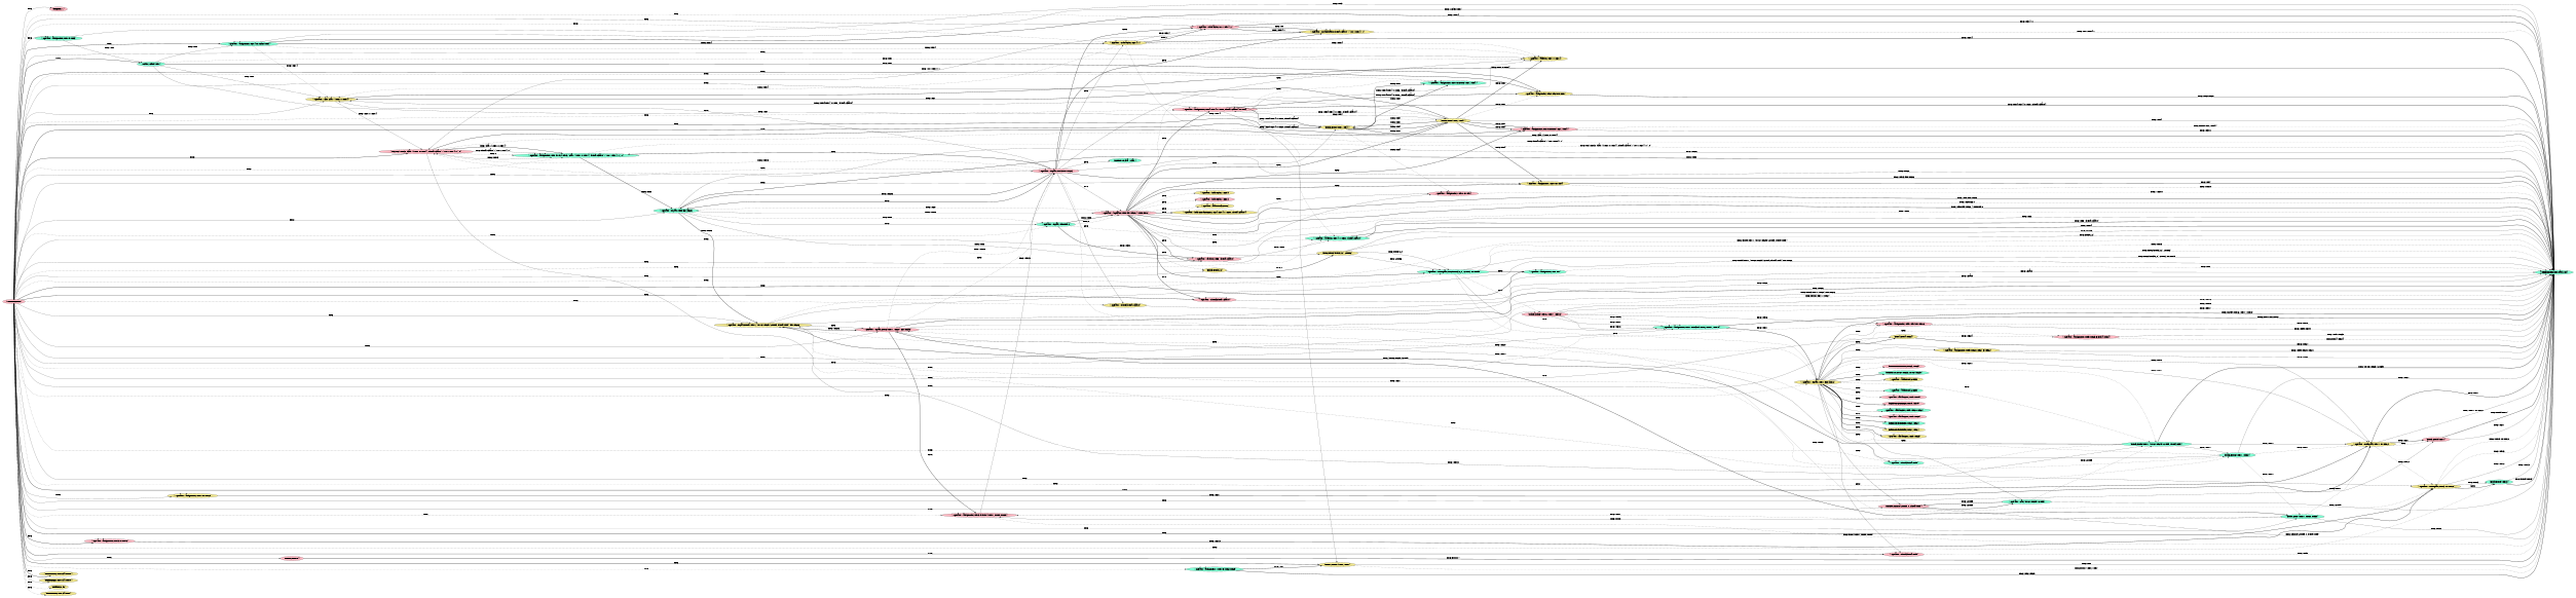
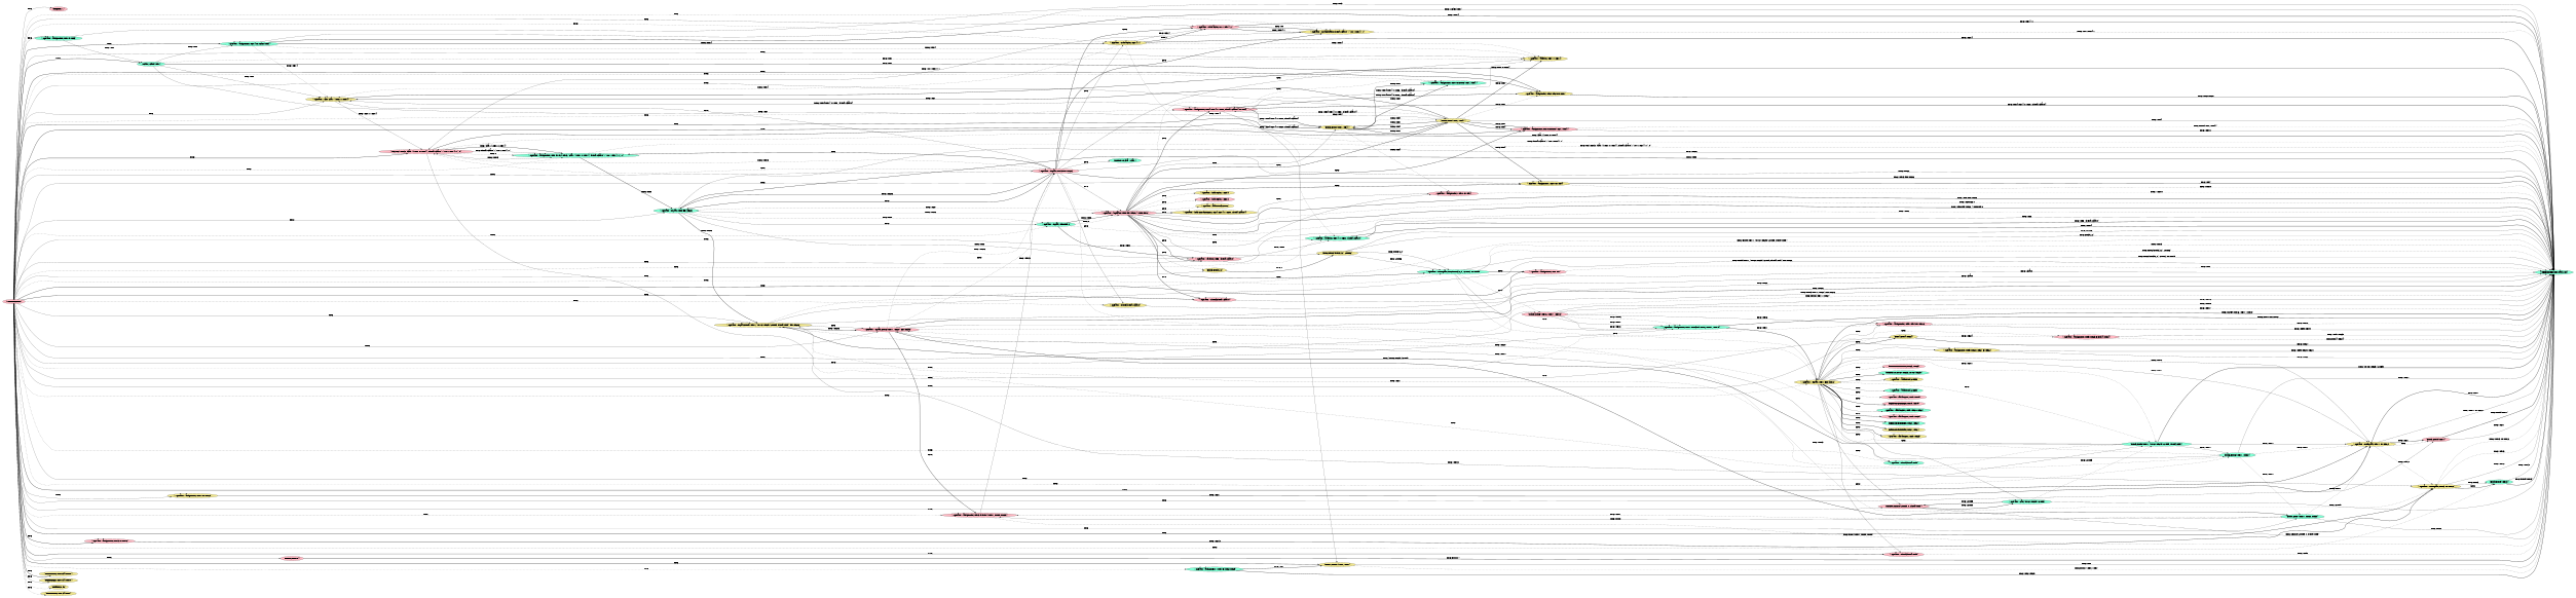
  digraph {
    rankdir=LR
    node [fillcolor=khaki style=filled]
    edge [style=solid]
    n1 [fillcolor=lightpink label="(METHOD,FUN1)"]
    n2 [fillcolor=lightpink label="(LITERAL,\"\",)"]
    n3 [fillcolor=aquamarine label="(<operator>.assignment,VAR1 = VAR3)"]
    n4 [label="(<operator>.assignment,VAR11 = VAR12)"]
    n5 [fillcolor=lightpink label="(<operator>.assignment,VAR13 = VAR12)"]
    n6 [fillcolor=aquamarine label="(<operator>.assignment,VAR14 = wcslen(VAR1))"]
    n7 [fillcolor=aquamarine label="(wcslen,wcslen(VAR1))"]
    n8 [fillcolor=aquamarine label="(<operator>.notEquals,FUN2(FUN3(2,2), &VAR6) != VAR15)"]
    n9 [label="(FUN3,FUN3(2,2))"]
-   n10 [fillcolor=aquamarine label="(<operator>.assignment,VAR7 = 1)"]
+   n10 [fillcolor=lightpink label="(<operator>.assignment,VAR7 = 1)"]
    n11 [fillcolor=aquamarine label="(<operator>.assignment,VAR11 = socket(VAR16, VAR17, VAR18))"]
    n12 [fillcolor=lightpink label="(socket,socket(VAR16, VAR17, VAR18))"]
    n13 [label="(<operator>.equals,VAR11 == VAR12)"]
    n14 [fillcolor=lightpink label="(memset,memset(&VAR9, 0, sizeof(VAR9)))"]
    n15 [fillcolor=aquamarine label="(<operator>.sizeOf,sizeof(VAR9))"]
    n16 [fillcolor=lightpink label="(<operator>.assignment,VAR9.VAR19 = VAR16)"]
    n17 [label="(<operator>.assignment,VAR9.VAR20.VAR21 = VAR22)"]
    n18 [label="(FUN4,FUN4(VAR24))"]
    n19 [label="(<operator>.equals,FUN5(VAR11, (struct VAR25*)&VAR9, sizeof(VAR9)) == VAR26)"]
    n20 [fillcolor=aquamarine label="(FUN5,FUN5(VAR11, (struct VAR25*)&VAR9, sizeof(VAR9)))"]
    n21 [fillcolor=lightpink label="(<operator>.sizeOf,sizeof(VAR9))"]
    n22 [fillcolor=lightpink label="(<operator>.equals,FUN6(VAR11, VAR27) == VAR26)"]
    n23 [fillcolor=aquamarine label="(FUN6,FUN6(VAR11, VAR27))"]
    n24 [fillcolor=lightpink label="(<operator>.assignment,VAR13 = FUN7(VAR11, NULL, NULL))"]
    n25 [fillcolor=aquamarine label="(FUN7,FUN7(VAR11, NULL, NULL))"]
    n26 [fillcolor=lightpink label="(<operator>.equals,VAR13 == VAR26)"]
    n27 [fillcolor=aquamarine label="(<operator>.assignment,VAR8 = recv(VAR13, (char *)(VAR1 + VAR14), sizeof(wchar_t) * (100 - VAR14 - 1), 0))"]
    n28 [fillcolor=lightpink label="(recv,recv(VAR13, (char *)(VAR1 + VAR14), sizeof(wchar_t) * (100 - VAR14 - 1), 0))"]
    n29 [label="(<operator>.cast,(char *)(VAR1 + VAR14))"]
    n30 [label="(<operator>.addition,VAR1 + VAR14)"]
    n31 [label="(<operator>.multiplication,sizeof(wchar_t) * (100 - VAR14 - 1))"]
    n32 [label="(<operator>.sizeOf,sizeof(wchar_t))"]
    n33 [fillcolor=lightpink label="(<operator>.subtraction,100 - VAR14 - 1)"]
    n34 [label="(<operator>.subtraction,VAR14 - 1)"]
    n35 [fillcolor=aquamarine label="(<operator>.equals,VAR8 == VAR26)"]
    n36 [fillcolor=aquamarine label="(<operator>.equals,VAR8 == 0)"]
    n37 [fillcolor=lightpink label="(<operator>.assignment,VAR1[VAR14 + VAR8 / sizeof(wchar_t)] = VAR4)"]
    n38 [fillcolor=aquamarine label="(<operator>.addition,VAR14 + VAR8 / sizeof(wchar_t))"]
    n39 [fillcolor=lightpink label="(<operator>.division,VAR8 / sizeof(wchar_t))"]
    n40 [fillcolor=lightpink label="(<operator>.sizeOf,sizeof(wchar_t))"]
    n41 [fillcolor=aquamarine label="(<operator>.assignment,VAR10 = FUN8(VAR1, VAR4''))"]
    n42 [label="(FUN8,FUN8(VAR1, VAR4''))"]
    n43 [label="(IDENTIFIER,VAR10,if (VAR10))"]
    n44 [fillcolor=lightpink label="(<operator>.assignment,*VAR10 = VAR4)"]
    n45 [fillcolor=lightpink label="(<operator>.assignment,VAR10 = FUN8(VAR1, VAR4''))"]
    n46 [label="(FUN8,FUN8(VAR1, VAR4''))"]
    n47 [label="(IDENTIFIER,VAR10,if (VAR10))"]
    n48 [label="(<operator>.assignment,*VAR10 = VAR4)"]
    n49 [label="(LITERAL,0,do)"]
    n50 [label="(<operator>.notEquals,VAR11 != VAR12)"]
    n51 [fillcolor=lightpink label="(FUN9,FUN9(VAR11))"]
    n52 [label="(<operator>.notEquals,VAR13 != VAR12)"]
    n53 [fillcolor=aquamarine label="(FUN9,FUN9(VAR13))"]
    n54 [label="(IDENTIFIER,VAR7,if (VAR7))"]
    n55 [fillcolor=lightpink label="(FUN10,FUN10())"]
    n56 [label="(<operator>.assignment,VAR2.VAR28 = VAR1)"]
    n57 [fillcolor=aquamarine label="(<operator>.assignment,* VAR1 = VAR2.VAR29)"]
    n58 [label="(FUN11,FUN11(VAR1, VAR1))"]
    n59 [fillcolor=aquamarine label="(METHOD_RETURN,static void)"]
    n60 [label="(FUN2,FUN2(FUN3(2,2), &VAR6))"]
    n61 [fillcolor=lightpink label="(<operator>.assignment,VAR9.VAR23 = FUN4(VAR24))"]
    n62 [fillcolor=aquamarine label="(<operator>.addressOf,&VAR9)"]
    n63 [fillcolor=lightpink label="(<operator>.fieldAccess,VAR9.VAR19)"]
    n64 [fillcolor=lightpink label="(FIELD_IDENTIFIER,VAR19,VAR19)"]
    n65 [fillcolor=aquamarine label="(<operator>.fieldAccess,VAR9.VAR20.VAR21)"]
    n66 [fillcolor=lightpink label="(<operator>.fieldAccess,VAR9.VAR20)"]
    n67 [fillcolor=aquamarine label="(FIELD_IDENTIFIER,VAR20,VAR20)"]
    n68 [label="(FIELD_IDENTIFIER,VAR21,VAR21)"]
    n69 [label="(<operator>.fieldAccess,VAR9.VAR23)"]
    n70 [fillcolor=lightpink label="(FIELD_IDENTIFIER,VAR23,VAR23)"]
    n71 [fillcolor=aquamarine label="(UNKNOWN,struct VAR25*,struct VAR25*)"]
    n72 [label="(<operator>.addressOf,&VAR9)"]
    n73 [fillcolor=aquamarine label="(<operator>.cast,(struct VAR25*)&VAR9)"]
    n74 [fillcolor=lightpink label="(<operator>.logicalOr,VAR8 == VAR26 || VAR8 == 0)"]
    n75 [fillcolor=aquamarine label="(UNKNOWN,char *,char *)"]
    n76 [label="(<operator>.addressOf,&VAR6)"]
    n77 [label="(<operator>.indirectIndexAccess,VAR1[VAR14 + VAR8 / sizeof(wchar_t)])"]
    n78 [label="(<operator>.indirection,*VAR10)"]
    n79 [fillcolor=lightpink label="(<operator>.indirection,*VAR10)"]
    n1 -> n2 [label="DDG: "]
    n1 -> n3 [label="DDG: "]
    n1 -> n4 [label="DDG: "]
    n1 -> n5 [label="DDG: " style=bold]
    n1 -> n6 [label="DDG: " style=bold]
    n1 -> n7 [label="DDG: " style=bold]
    n1 -> n8 [label="DDG: " style=dashed]
    n1 -> n9 [label="DDG: "]
    n1 -> n10 [label="DDG: " style=bold]
    n1 -> n11 [label="DDG: "]
    n1 -> n12 [label="DDG: "]
    n1 -> n13 [label="DDG: " style=dashed]
    n1 -> n14 [label="DDG: "]
    n1 -> n15 [label="DDG: " style=dashed]
    n1 -> n16 [label="DDG: " style=dashed]
    n1 -> n17 [label="DDG: "]
    n1 -> n18 [label="DDG: "]
    n1 -> n19 [label="DDG: "]
    n1 -> n20 [label="DDG: "]
    n1 -> n21 [label="DDG: " style=bold]
    n1 -> n22 [label="DDG: "]
    n1 -> n23 [label="DDG: " style=dashed]
    n1 -> n24 [label="DDG: " style=dashed]
    n1 -> n25 [label="DDG: "]
    n1 -> n26 [label="DDG: "]
    n1 -> n27 [label="DDG: " style=dashed]
    n1 -> n28 [label="DDG: " style=bold]
    n1 -> n29 [label="DDG: "]
    n1 -> n30 [label="DDG: "]
    n1 -> n31 [label="DDG: " style=dashed]
    n1 -> n32 [label="DDG: " style=dashed]
    n1 -> n33 [label="DDG: "]
    n1 -> n34 [label="DDG: " style=dashed]
    n1 -> n35 [label="DDG: "]
    n1 -> n36 [label="DDG: " style=dashed]
    n1 -> n37 [label="DDG: " style=dashed]
    n1 -> n38 [label="DDG: " style=dashed]
    n1 -> n39 [label="DDG: "]
    n1 -> n40 [label="DDG: " style=bold]
    n1 -> n41 [label="DDG: " style=dashed]
    n1 -> n42 [label="DDG: " style=bold]
    n1 -> n43 [label="DDG: " style=bold]
    n1 -> n44 [label="DDG: "]
    n1 -> n45 [label="DDG: " style=bold]
    n1 -> n46 [label="DDG: "]
    n1 -> n47 [label="DDG: "]
    n1 -> n48 [label="DDG: "]
    n1 -> n49 [label="DDG: " style=dashed]
    n1 -> n50 [label="DDG: " style=bold]
    n1 -> n51 [label="DDG: "]
    n1 -> n52 [label="DDG: " style=bold]
    n1 -> n53 [label="DDG: " style=dashed]
    n1 -> n54 [label="DDG: " style=dashed]
    n1 -> n55 [label="DDG: "]
    n1 -> n56 [label="DDG: " style=bold]
    n1 -> n57 [label="DDG: " style=dashed]
    n1 -> n58 [label="DDG: " style=bold]
    n3 -> n7 [label="DDG: VAR1"]
    n3 -> n59 [label="DDG: VAR3"]
    n4 -> n50 [label="DDG: VAR11" style=bold]
    n5 -> n52 [label="DDG: VAR13" style=bold]
    n6 -> n29 [label="DDG: VAR14" style=dashed]
    n6 -> n30 [label="DDG: VAR14" style=dashed]
    n6 -> n34 [label="DDG: VAR14" style=bold]
    n6 -> n59 [label="DDG: VAR14" style=bold]
    n6 -> n59 [label="DDG: wcslen(VAR1)"]
    n7 -> n6 [label="DDG: VAR1"]
    n7 -> n29 [label="DDG: VAR1"]
    n7 -> n30 [label="DDG: VAR1" style=dashed]
    n7 -> n42 [label="DDG: VAR1"]
    n7 -> n56 [label="DDG: VAR1" style=bold]
    n8 -> n10 [label="CDG: " style=bold]
    n8 -> n11 [label="CDG: "]
    n8 -> n12 [label="CDG: " style=dashed]
    n8 -> n13 [label="CDG: " style=dashed]
    n8 -> n59 [label="DDG: VAR15" style=dashed]
    n8 -> n59 [label="DDG: FUN2(FUN3(2,2), &VAR6)" style=dashed]
    n8 -> n59 [label="DDG: FUN2(FUN3(2,2), &VAR6) != VAR15"]
    n9 -> n60 [label="DDG: 2" style=bold]
    n10 -> n59 [label="DDG: VAR7" style=dashed]
    n11 -> n13 [label="DDG: VAR11" style=bold]
    n11 -> n59 [label="DDG: socket(VAR16, VAR17, VAR18)" style=bold]
    n12 -> n11 [label="DDG: VAR16" style=dashed]
    n12 -> n11 [label="DDG: VAR17"]
    n12 -> n11 [label="DDG: VAR18"]
    n12 -> n16 [label="DDG: VAR16"]
    n12 -> n59 [label="DDG: VAR18"]
    n12 -> n59 [label="DDG: VAR16"]
    n12 -> n59 [label="DDG: VAR17" style=dashed]
    n13 -> n14 [label="CDG: "]
    n13 -> n15 [label="CDG: "]
    n13 -> n16 [label="CDG: "]
    n13 -> n17 [label="CDG: "]
    n13 -> n18 [label="CDG: " style=bold]
    n13 -> n19 [label="CDG: " style=dashed]
    n13 -> n20 [label="DDG: VAR11" style=dashed]
    n13 -> n20 [label="CDG: " style=dashed]
    n13 -> n21 [label="CDG: "]
    n13 -> n50 [label="DDG: VAR11"]
    n13 -> n50 [label="DDG: VAR12"]
    n13 -> n59 [label="DDG: VAR11 == VAR12" style=bold]
    n13 -> n61 [label="CDG: " style=dashed]
    n13 -> n62 [label="CDG: "]
    n13 -> n63 [label="CDG: " style=dashed]
    n13 -> n64 [label="CDG: " style=bold]
    n13 -> n65 [label="CDG: "]
    n13 -> n66 [label="CDG: " style=bold]
    n13 -> n67 [label="CDG: " style=bold]
    n13 -> n68 [label="CDG: " style=bold]
    n13 -> n69 [label="CDG: " style=bold]
    n13 -> n70 [label="CDG: " style=dashed]
    n13 -> n71 [label="CDG: " style=bold]
    n13 -> n72 [label="CDG: "]
    n14 -> n59 [label="DDG: memset(&VAR9, 0, sizeof(VAR9))"]
    n14 -> n73 [label="DDG: &VAR9" style=bold]
    n16 -> n59 [label="DDG: VAR16" style=dashed]
    n16 -> n59 [label="DDG: VAR9.VAR19"]
    n17 -> n59 [label="DDG: VAR9.VAR20.VAR21"]
    n17 -> n59 [label="DDG: VAR22"]
    n18 -> n59 [label="DDG: VAR24" style=bold]
    n18 -> n61 [label="DDG: VAR24" style=dashed]
    n19 -> n22 [label="DDG: VAR26" style=bold]
    n19 -> n22 [label="CDG: "]
    n19 -> n23 [label="CDG: " style=dashed]
    n19 -> n59 [label="DDG: FUN5(VAR11, (struct VAR25*)&VAR9, sizeof(VAR9))" style=dashed]
    n19 -> n59 [label="DDG: FUN5(VAR11, (struct VAR25*)&VAR9, sizeof(VAR9)) == VAR26"]
    n19 -> n59 [label="DDG: VAR26"]
    n20 -> n19 [label="DDG: VAR11" style=dashed]
    n20 -> n19 [label="DDG: (struct VAR25*)&VAR9" style=bold]
    n20 -> n23 [label="DDG: VAR11"]
    n20 -> n50 [label="DDG: VAR11"]
    n20 -> n59 [label="DDG: (struct VAR25*)&VAR9" style=bold]
    n21 -> n59 [label="DDG: VAR9" style=dashed]
    n22 -> n24 [label="CDG: " style=bold]
    n22 -> n25 [label="CDG: " style=bold]
    n22 -> n26 [label="DDG: VAR26" style=dashed]
    n22 -> n26 [label="CDG: " style=dashed]
    n22 -> n59 [label="DDG: VAR26" style=bold]
    n22 -> n59 [label="DDG: FUN6(VAR11, VAR27)" style=dashed]
    n22 -> n59 [label="DDG: FUN6(VAR11, VAR27) == VAR26"]
    n23 -> n22 [label="DDG: VAR11"]
    n23 -> n22 [label="DDG: VAR27" style=dashed]
    n23 -> n25 [label="DDG: VAR11" style=dashed]
    n23 -> n50 [label="DDG: VAR11" style=dashed]
    n23 -> n59 [label="DDG: VAR27"]
    n24 -> n26 [label="DDG: VAR13"]
    n24 -> n59 [label="DDG: FUN7(VAR11, NULL, NULL)" style=dashed]
    n25 -> n24 [label="DDG: VAR11" style=dashed]
    n25 -> n24 [label="DDG: NULL"]
    n25 -> n50 [label="DDG: VAR11" style=dashed]
    n25 -> n59 [label="DDG: NULL"]
    n26 -> n27 [label="CDG: " style=bold]
    n26 -> n28 [label="DDG: VAR13" style=dashed]
    n26 -> n28 [label="CDG: " style=dashed]
    n26 -> n29 [label="CDG: "]
    n26 -> n30 [label="CDG: "]
    n26 -> n31 [label="CDG: " style=bold]
    n26 -> n32 [label="CDG: "]
    n26 -> n33 [label="CDG: " style=bold]
    n26 -> n34 [label="CDG: "]
    n26 -> n35 [label="DDG: VAR26" style=bold]
    n26 -> n35 [label="CDG: " style=bold]
    n26 -> n52 [label="DDG: VAR13" style=dashed]
    n26 -> n59 [label="DDG: VAR13 == VAR26" style=bold]
    n26 -> n59 [label="DDG: VAR26"]
    n26 -> n74 [label="CDG: "]
    n26 -> n75 [label="CDG: "]
    n27 -> n35 [label="DDG: VAR8" style=bold]
    n27 -> n59 [label="DDG: recv(VAR13, (char *)(VAR1 + VAR14), sizeof(wchar_t) * (100 - VAR14 - 1), 0)" style=dashed]
    n28 -> n27 [label="DDG: VAR13"]
    n28 -> n27 [label="DDG: (char *)(VAR1 + VAR14)" style=bold]
    n28 -> n27 [label="DDG: sizeof(wchar_t) * (100 - VAR14 - 1)"]
    n28 -> n27 [label="DDG: 0" style=dashed]
    n28 -> n52 [label="DDG: VAR13"]
    n28 -> n59 [label="DDG: (char *)(VAR1 + VAR14)" style=bold]
    n28 -> n59 [label="DDG: sizeof(wchar_t) * (100 - VAR14 - 1)" style=dashed]
    n29 -> n28 [label="DDG: VAR1 + VAR14"]
    n29 -> n59 [label="DDG: VAR1 + VAR14" style=bold]
    n31 -> n28 [label="DDG: 100 - VAR14 - 1"]
    n31 -> n59 [label="DDG: 100 - VAR14 - 1" style=dashed]
    n32 -> n59 [label="DDG: wchar_t"]
    n33 -> n31 [label="DDG: 100" style=bold]
    n33 -> n31 [label="DDG: VAR14 - 1" style=bold]
    n33 -> n59 [label="DDG: VAR14 - 1" style=bold]
    n34 -> n29 [label="DDG: VAR14" style=dashed]
    n34 -> n30 [label="DDG: VAR14" style=dashed]
    n34 -> n33 [label="DDG: VAR14"]
    n34 -> n33 [label="DDG: 1" style=bold]
    n34 -> n38 [label="DDG: VAR14" style=dashed]
    n34 -> n59 [label="DDG: VAR14" style=bold]
    n35 -> n19 [label="DDG: VAR26" style=bold]
    n35 -> n36 [label="DDG: VAR8" style=dashed]
    n35 -> n36 [label="CDG: "]
    n35 -> n39 [label="DDG: VAR8"]
    n35 -> n59 [label="DDG: VAR26"]
    n35 -> n59 [label="DDG: VAR8" style=bold]
    n35 -> n74 [label="DDG: VAR8" style=dashed]
    n35 -> n74 [label="DDG: VAR26"]
    n36 -> n39 [label="DDG: VAR8" style=bold]
    n36 -> n59 [label="DDG: VAR8" style=dashed]
    n36 -> n74 [label="DDG: VAR8" style=bold]
    n36 -> n74 [label="DDG: 0" style=dashed]
    n37 -> n29 [label="DDG: VAR1[VAR14 + VAR8 / sizeof(wchar_t)]"]
    n37 -> n30 [label="DDG: VAR1[VAR14 + VAR8 / sizeof(wchar_t)]"]
    n37 -> n42 [label="DDG: VAR1[VAR14 + VAR8 / sizeof(wchar_t)]" style=bold]
    n37 -> n46 [label="DDG: VAR1[VAR14 + VAR8 / sizeof(wchar_t)]" style=dashed]
    n37 -> n56 [label="DDG: VAR1[VAR14 + VAR8 / sizeof(wchar_t)]" style=bold]
    n37 -> n58 [label="DDG: VAR1[VAR14 + VAR8 / sizeof(wchar_t)]"]
    n37 -> n59 [label="DDG: VAR1[VAR14 + VAR8 / sizeof(wchar_t)]" style=bold]
    n38 -> n59 [label="DDG: VAR8 / sizeof(wchar_t)" style=bold]
    n38 -> n59 [label="DDG: VAR14" style=bold]
    n39 -> n38 [label="DDG: VAR8"]
    n39 -> n59 [label="DDG: VAR8"]
    n40 -> n59 [label="DDG: wchar_t"]
    n42 -> n41 [label="DDG: VAR1" style=bold]
    n42 -> n41 [label="DDG: VAR4" style=bold]
    n42 -> n44 [label="DDG: VAR4" style=dashed]
    n42 -> n46 [label="DDG: VAR1" style=bold]
    n42 -> n46 [label="DDG: VAR4" style=dashed]
    n44 -> n59 [label="DDG: *VAR10" style=dashed]
    n45 -> n59 [label="DDG: FUN8(VAR1, VAR4'')" style=dashed]
    n45 -> n59 [label="DDG: VAR10"]
    n46 -> n29 [label="DDG: VAR1" style=bold]
    n46 -> n30 [label="DDG: VAR1" style=bold]
    n46 -> n37 [label="DDG: VAR4"]
    n46 -> n42 [label="DDG: VAR1" style=bold]
    n46 -> n42 [label="DDG: VAR4" style=bold]
    n46 -> n45 [label="DDG: VAR1" style=bold]
    n46 -> n45 [label="DDG: VAR4" style=bold]
    n46 -> n48 [label="DDG: VAR4" style=bold]
    n46 -> n56 [label="DDG: VAR1" style=dashed]
    n46 -> n59 [label="DDG: VAR4"]
    n48 -> n59 [label="DDG: *VAR10" style=dashed]
    n48 -> n59 [label="DDG: VAR4" style=bold]
    n50 -> n51 [label="DDG: VAR11" style=bold]
    n50 -> n51 [label="CDG: " style=dashed]
    n50 -> n52 [label="DDG: VAR12" style=dashed]
    n50 -> n59 [label="DDG: VAR11" style=bold]
    n50 -> n59 [label="DDG: VAR11 != VAR12"]
    n51 -> n59 [label="DDG: VAR11"]
    n51 -> n59 [label="DDG: FUN9(VAR11)" style=bold]
    n52 -> n53 [label="DDG: VAR13"]
    n52 -> n53 [label="CDG: " style=bold]
    n52 -> n59 [label="DDG: VAR13 != VAR12" style=dashed]
    n52 -> n59 [label="DDG: VAR13" style=dashed]
    n52 -> n59 [label="DDG: VAR12"]
    n53 -> n59 [label="DDG: VAR13"]
    n53 -> n59 [label="DDG: FUN9(VAR13)" style=bold]
    n55 -> n59 [label="DDG: FUN10()" style=bold]
    n56 -> n59 [label="DDG: VAR2.VAR28" style=bold]
    n57 -> n58 [label="DDG: VAR1" style=bold]
    n57 -> n59 [label="DDG: VAR2.VAR29" style=bold]
    n58 -> n59 [label="DDG: VAR1"]
    n58 -> n59 [label="DDG: FUN11(VAR1, VAR1)" style=dashed]
    n60 -> n8 [label="DDG: FUN3(2,2)"]
    n60 -> n8 [label="DDG: &VAR6"]
    n60 -> n59 [label="DDG: FUN3(2,2)"]
    n60 -> n59 [label="DDG: &VAR6"]
    n61 -> n59 [label="DDG: FUN4(VAR24)" style=dashed]
    n61 -> n59 [label="DDG: VAR9.VAR23"]
    n73 -> n13 [label="CDG: "]
    n73 -> n14 [label="DDG: &VAR9" style=bold]
    n73 -> n20 [label="DDG: &VAR9" style=dashed]
    n73 -> n59 [label="DDG: &VAR9"]
    n74 -> n8 [label="CDG: " style=bold]
    n74 -> n9 [label="CDG: " style=dashed]
    n74 -> n37 [label="CDG: " style=bold]
    n74 -> n38 [label="CDG: " style=dashed]
    n74 -> n39 [label="CDG: " style=bold]
    n74 -> n40 [label="CDG: " style=bold]
    n74 -> n41 [label="CDG: " style=dashed]
    n74 -> n42 [label="CDG: "]
    n74 -> n44 [label="CDG: "]
    n74 -> n45 [label="CDG: " style=bold]
    n74 -> n46 [label="CDG: " style=bold]
    n74 -> n48 [label="CDG: " style=bold]
    n74 -> n59 [label="DDG: VAR8 == VAR26" style=bold]
    n74 -> n59 [label="DDG: VAR8 == 0" style=dashed]
    n74 -> n59 [label="DDG: VAR8 == VAR26 || VAR8 == 0" style=bold]
    n74 -> n60 [label="CDG: "]
    n74 -> n76 [label="CDG: " style=dashed]
    n74 -> n77 [label="CDG: " style=bold]
    n74 -> n78 [label="CDG: " style=dashed]
    n74 -> n79 [label="CDG: " style=dashed]
  }
